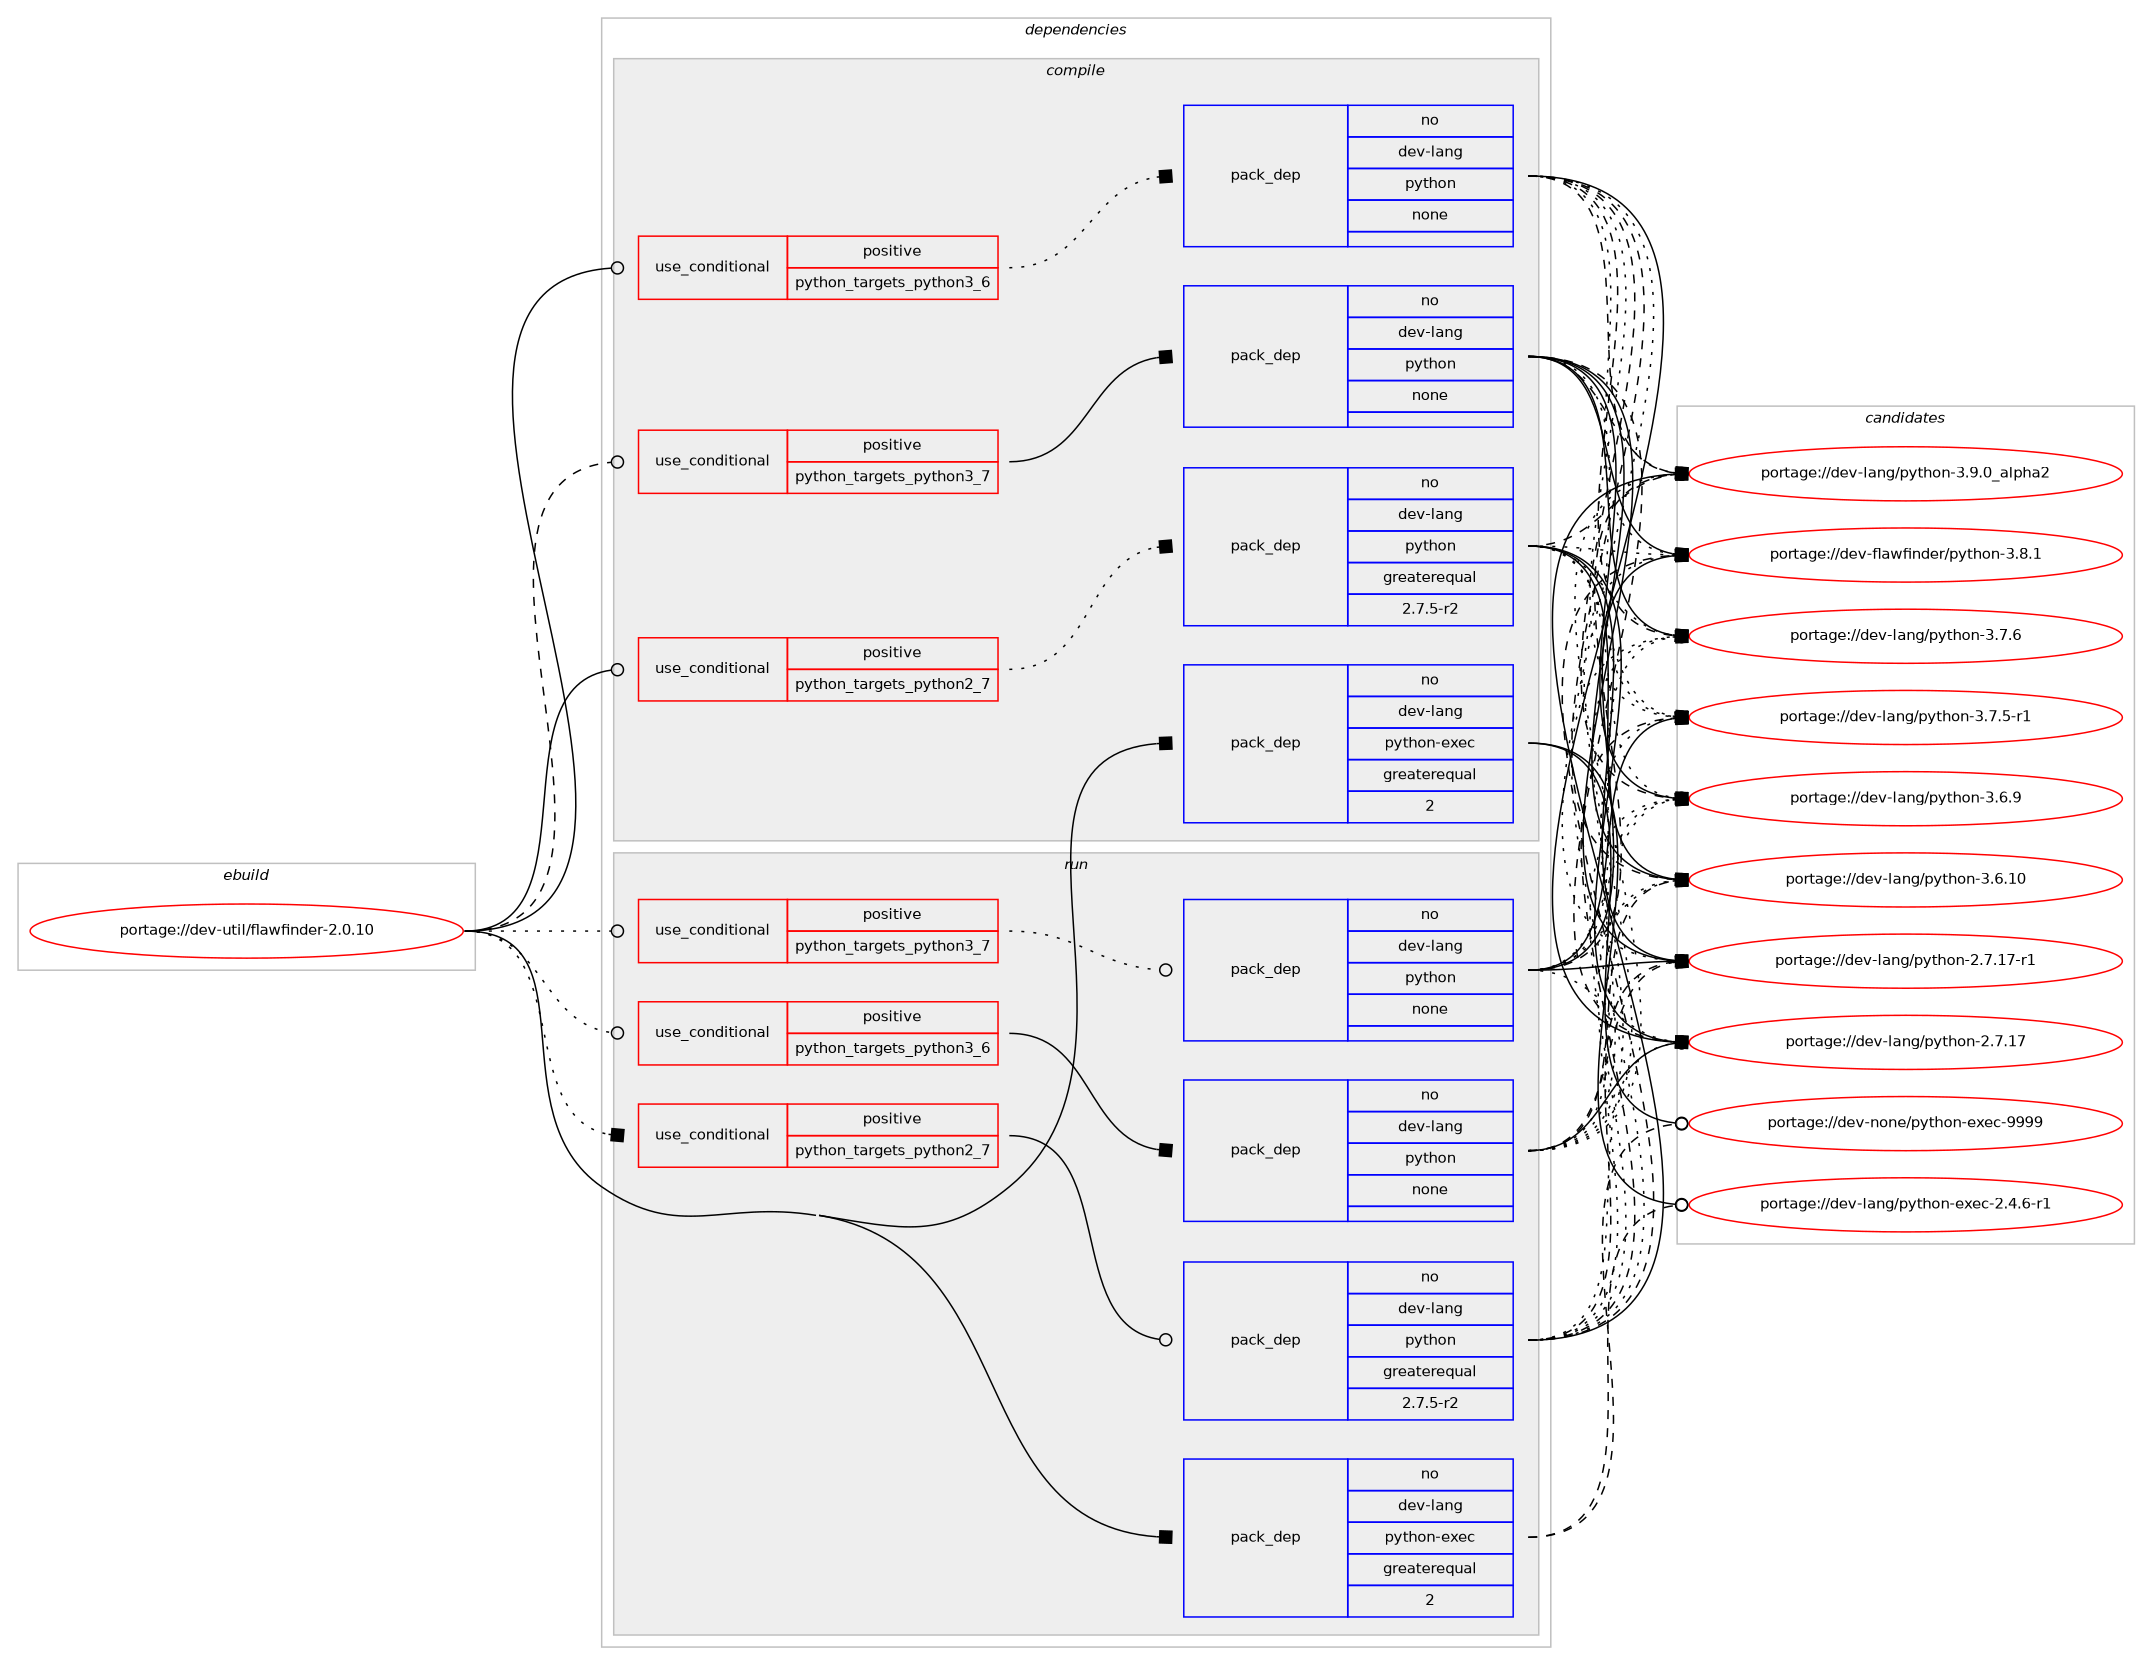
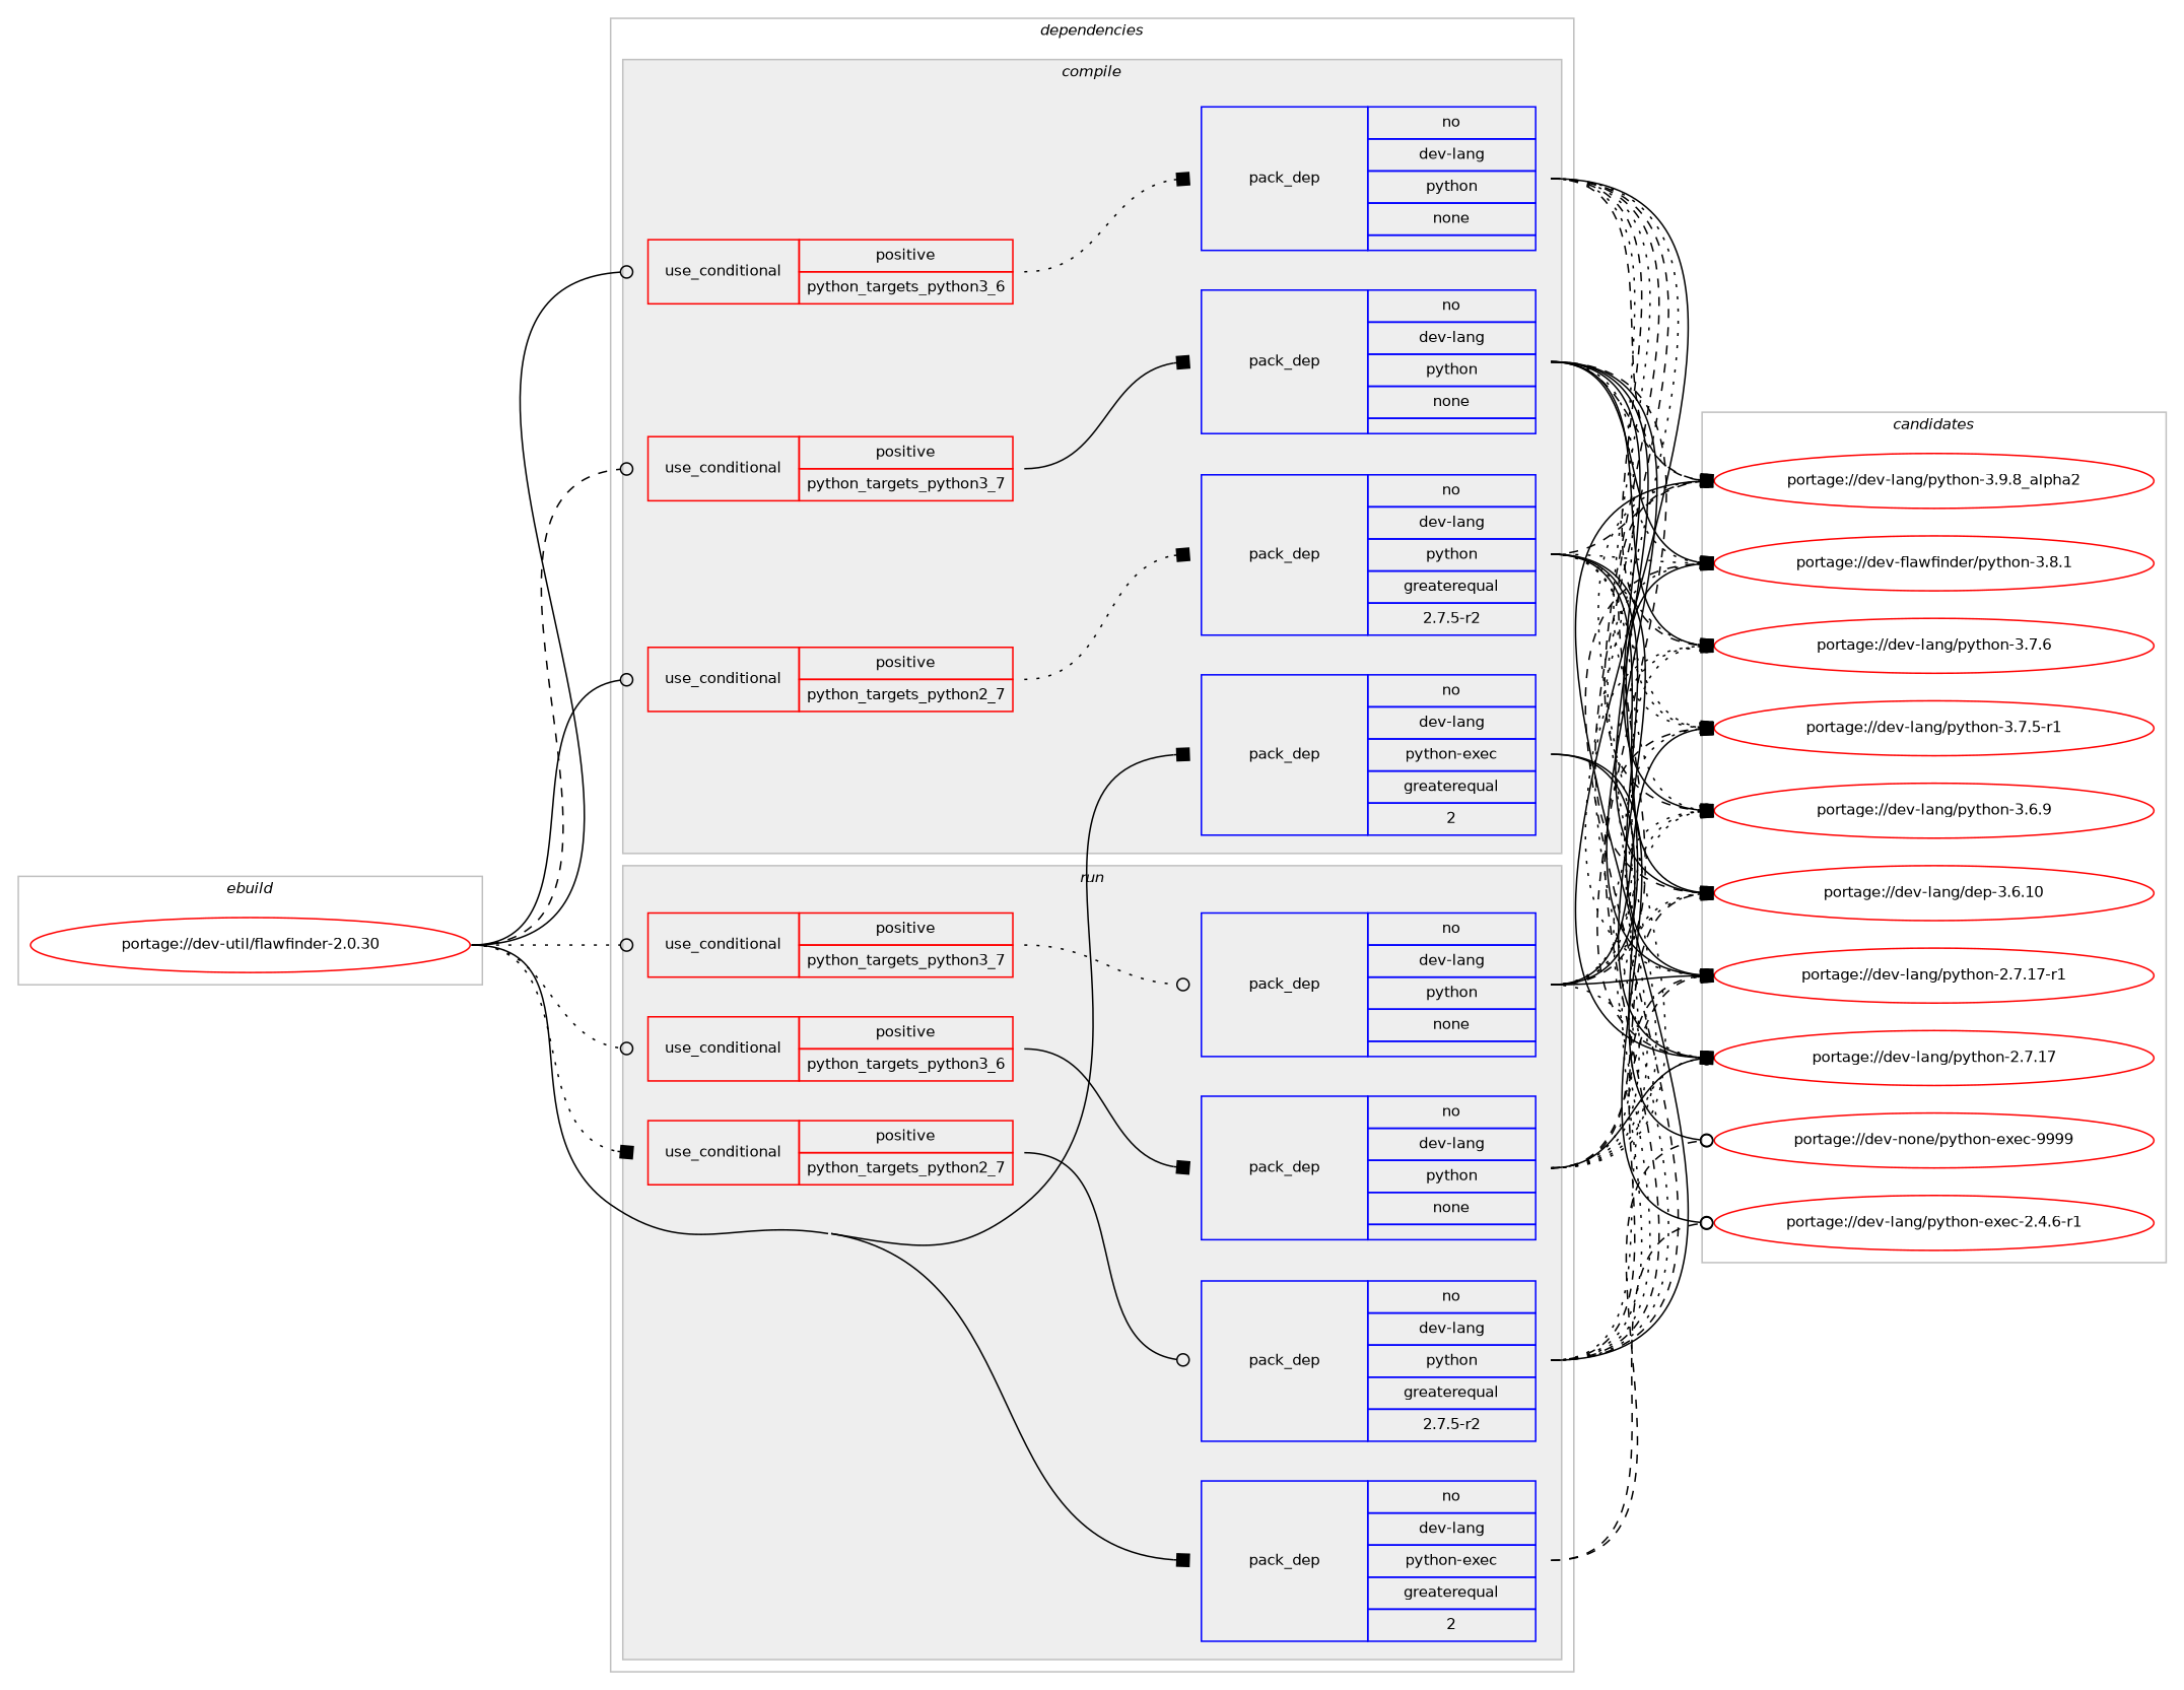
  digraph {
    compound=true
    concentrate=true
    fontname=Helvetica
    fontsize=10
    newrank=true
    rankdir=LR
    ranksep=1.5
    node [color=red fontname=Helvetica fontsize=10 shape=none]
    edge [arrowhead=odot headport=w style=dotted tailport=e weight=100]
-   n1 [label="portage://dev-util/flawfinder-2.0.10" width=4 shape=""]
+   n1 [label="portage://dev-util/flawfinder-2.0.30" width=4 shape=""]
    n2 [color=blue label=<<TABLE BORDER="0" CELLBORDER="1" CELLSPACING="0" CELLPADDING="4" WIDTH="220"><TR><TD ROWSPAN="6" CELLPADDING="30">pack_dep</TD></TR><TR><TD WIDTH="110">no</TD></TR><TR><TD>dev-lang</TD></TR><TR><TD>python</TD></TR><TR><TD>greaterequal</TD></TR><TR><TD>2.7.5-r2</TD></TR></TABLE>>]
    n3 [label=<<TABLE BORDER="0" CELLBORDER="1" CELLSPACING="0" CELLPADDING="4"><TR><TD ROWSPAN="3" CELLPADDING="10">use_conditional</TD></TR><TR><TD>positive</TD></TR><TR><TD>python_targets_python2_7</TD></TR></TABLE>>]
    n4 [color=blue label=<<TABLE BORDER="0" CELLBORDER="1" CELLSPACING="0" CELLPADDING="4" WIDTH="220"><TR><TD ROWSPAN="6" CELLPADDING="30">pack_dep</TD></TR><TR><TD WIDTH="110">no</TD></TR><TR><TD>dev-lang</TD></TR><TR><TD>python</TD></TR><TR><TD>none</TD></TR><TR><TD></TD></TR></TABLE>>]
    n5 [label=<<TABLE BORDER="0" CELLBORDER="1" CELLSPACING="0" CELLPADDING="4"><TR><TD ROWSPAN="3" CELLPADDING="10">use_conditional</TD></TR><TR><TD>positive</TD></TR><TR><TD>python_targets_python3_6</TD></TR></TABLE>>]
    n6 [color=blue label=<<TABLE BORDER="0" CELLBORDER="1" CELLSPACING="0" CELLPADDING="4" WIDTH="220"><TR><TD ROWSPAN="6" CELLPADDING="30">pack_dep</TD></TR><TR><TD WIDTH="110">no</TD></TR><TR><TD>dev-lang</TD></TR><TR><TD>python</TD></TR><TR><TD>none</TD></TR><TR><TD></TD></TR></TABLE>>]
    n7 [label=<<TABLE BORDER="0" CELLBORDER="1" CELLSPACING="0" CELLPADDING="4"><TR><TD ROWSPAN="3" CELLPADDING="10">use_conditional</TD></TR><TR><TD>positive</TD></TR><TR><TD>python_targets_python3_7</TD></TR></TABLE>>]
    n8 [color=blue label=<<TABLE BORDER="0" CELLBORDER="1" CELLSPACING="0" CELLPADDING="4" WIDTH="220"><TR><TD ROWSPAN="6" CELLPADDING="30">pack_dep</TD></TR><TR><TD WIDTH="110">no</TD></TR><TR><TD>dev-lang</TD></TR><TR><TD>python-exec</TD></TR><TR><TD>greaterequal</TD></TR><TR><TD>2</TD></TR></TABLE>>]
    n9 [color=blue label=<<TABLE BORDER="0" CELLBORDER="1" CELLSPACING="0" CELLPADDING="4" WIDTH="220"><TR><TD ROWSPAN="6" CELLPADDING="30">pack_dep</TD></TR><TR><TD WIDTH="110">no</TD></TR><TR><TD>dev-lang</TD></TR><TR><TD>python</TD></TR><TR><TD>greaterequal</TD></TR><TR><TD>2.7.5-r2</TD></TR></TABLE>>]
    n10 [label=<<TABLE BORDER="0" CELLBORDER="1" CELLSPACING="0" CELLPADDING="4"><TR><TD ROWSPAN="3" CELLPADDING="10">use_conditional</TD></TR><TR><TD>positive</TD></TR><TR><TD>python_targets_python2_7</TD></TR></TABLE>>]
    n11 [color=blue label=<<TABLE BORDER="0" CELLBORDER="1" CELLSPACING="0" CELLPADDING="4" WIDTH="220"><TR><TD ROWSPAN="6" CELLPADDING="30">pack_dep</TD></TR><TR><TD WIDTH="110">no</TD></TR><TR><TD>dev-lang</TD></TR><TR><TD>python</TD></TR><TR><TD>none</TD></TR><TR><TD></TD></TR></TABLE>>]
    n12 [label=<<TABLE BORDER="0" CELLBORDER="1" CELLSPACING="0" CELLPADDING="4"><TR><TD ROWSPAN="3" CELLPADDING="10">use_conditional</TD></TR><TR><TD>positive</TD></TR><TR><TD>python_targets_python3_7</TD></TR></TABLE>>]
    n13 [color=blue label=<<TABLE BORDER="0" CELLBORDER="1" CELLSPACING="0" CELLPADDING="4" WIDTH="220"><TR><TD ROWSPAN="6" CELLPADDING="30">pack_dep</TD></TR><TR><TD WIDTH="110">no</TD></TR><TR><TD>dev-lang</TD></TR><TR><TD>python</TD></TR><TR><TD>none</TD></TR><TR><TD></TD></TR></TABLE>>]
    n14 [label=<<TABLE BORDER="0" CELLBORDER="1" CELLSPACING="0" CELLPADDING="4"><TR><TD ROWSPAN="3" CELLPADDING="10">use_conditional</TD></TR><TR><TD>positive</TD></TR><TR><TD>python_targets_python3_6</TD></TR></TABLE>>]
    n15 [color=blue label=<<TABLE BORDER="0" CELLBORDER="1" CELLSPACING="0" CELLPADDING="4" WIDTH="220"><TR><TD ROWSPAN="6" CELLPADDING="30">pack_dep</TD></TR><TR><TD WIDTH="110">no</TD></TR><TR><TD>dev-lang</TD></TR><TR><TD>python-exec</TD></TR><TR><TD>greaterequal</TD></TR><TR><TD>2</TD></TR></TABLE>>]
-   n16 [label="portage://dev-lang/python-3.9.0_alpha2" width=4 shape=""]
+   n16 [label="portage://dev-lang/python-3.9.8_alpha2" width=4 shape=""]
    n17 [label="portage://dev-flawfinder/python-3.8.1" width=4 shape=""]
    n18 [label="portage://dev-lang/python-3.7.6" width=4 shape=""]
    n19 [label="portage://dev-lang/python-3.7.5-r1" width=4 shape=""]
    n20 [label="portage://dev-lang/python-3.6.9" width=4 shape=""]
-   n21 [label="portage://dev-lang/python-3.6.10" width=4 shape=""]
+   n21 [label="portage://dev-lang/dep-3.6.10" width=4 shape=""]
    n22 [label="portage://dev-lang/python-2.7.17-r1" width=4 shape=""]
    n23 [label="portage://dev-lang/python-2.7.17" width=4 shape=""]
    n24 [label="portage://dev-none/python-exec-9999" width=4 shape=""]
    n25 [label="portage://dev-lang/python-exec-2.4.6-r1" width=4 shape=""]
    subgraph cluster_1 {
      color=gray
      label=<<i>ebuild</i>>
      n1
    }
    subgraph cluster_2 {
      color=gray
      label=<<i>dependencies</i>>
      subgraph cluster_3 {
        color=gray
        fillcolor="#eeeeee"
        label=<<i>compile</i>>
        style=filled
        subgraph sub_4 {
          color=gray
          fillcolor="#eeeeee"
          label=<<i>compile</i>>
          style=filled
          n3
          subgraph sub_5 {
            color=gray
            fillcolor="#eeeeee"
            label=<<i>compile</i>>
            style=filled
            n2
          }
        }
        subgraph sub_6 {
          color=gray
          fillcolor="#eeeeee"
          label=<<i>compile</i>>
          style=filled
          n5
          subgraph sub_7 {
            color=gray
            fillcolor="#eeeeee"
            label=<<i>compile</i>>
            style=filled
            n4
          }
        }
        subgraph sub_8 {
          color=gray
          fillcolor="#eeeeee"
          label=<<i>compile</i>>
          style=filled
          n7
          subgraph sub_9 {
            color=gray
            fillcolor="#eeeeee"
            label=<<i>compile</i>>
            style=filled
            n6
          }
        }
        subgraph sub_10 {
          color=gray
          fillcolor="#eeeeee"
          label=<<i>compile</i>>
          style=filled
          n8
        }
      }
      subgraph cluster_11 {
        color=gray
        fillcolor="#eeeeee"
        label=<<i>compile and run</i>>
        style=filled
      }
      subgraph cluster_12 {
        color=gray
        fillcolor="#eeeeee"
        label=<<i>run</i>>
        style=filled
        subgraph sub_13 {
          color=gray
          fillcolor="#eeeeee"
          label=<<i>run</i>>
          style=filled
          n10
          subgraph sub_14 {
            color=gray
            fillcolor="#eeeeee"
            label=<<i>run</i>>
            style=filled
            n9
          }
        }
        subgraph sub_15 {
          color=gray
          fillcolor="#eeeeee"
          label=<<i>run</i>>
          style=filled
          n12
          subgraph sub_16 {
            color=gray
            fillcolor="#eeeeee"
            label=<<i>run</i>>
            style=filled
            n11
          }
        }
        subgraph sub_17 {
          color=gray
          fillcolor="#eeeeee"
          label=<<i>run</i>>
          style=filled
          n14
          subgraph sub_18 {
            color=gray
            fillcolor="#eeeeee"
            label=<<i>run</i>>
            style=filled
            n13
          }
        }
        subgraph sub_19 {
          color=gray
          fillcolor="#eeeeee"
          label=<<i>run</i>>
          style=filled
          n15
        }
      }
    }
    subgraph cluster_20 {
      color=gray
      label=<<i>candidates</i>>
      rank=same
      subgraph sub_21 {
        color=black
        label=<<i>candidates</i>>
        nodesep=1
        rank=same
        n16
        n17
        n18
        n19
        n20
        n21
        n22
        n23
      }
      subgraph sub_22 {
        color=black
        label=<<i>candidates</i>>
        nodesep=1
        rank=same
        n16
        n17
        n18
        n19
        n20
        n21
        n22
        n23
      }
      subgraph sub_23 {
        color=black
        label=<<i>candidates</i>>
        nodesep=1
        rank=same
        n16
        n17
        n18
        n19
        n20
        n21
        n22
        n23
      }
      subgraph sub_24 {
        color=black
        label=<<i>candidates</i>>
        nodesep=1
        rank=same
        n24
        n25
      }
      subgraph sub_25 {
        color=black
        label=<<i>candidates</i>>
        nodesep=1
        rank=same
        n16
        n17
        n18
        n19
        n20
        n21
        n22
        n23
      }
      subgraph sub_26 {
        color=black
        label=<<i>candidates</i>>
        nodesep=1
        rank=same
        n16
        n17
        n18
        n19
        n20
        n21
        n22
        n23
      }
      subgraph sub_27 {
        color=black
        label=<<i>candidates</i>>
        nodesep=1
        rank=same
        n24
        n25
      }
      subgraph sub_28 {
        color=black
        label=<<i>candidates</i>>
        nodesep=1
        rank=same
        n16
        n17
        n18
        n19
        n20
        n21
        n22
        n23
      }
    }
    n1 -> n3 [style=solid weight=20]
    n1 -> n5 [style=solid weight=20]
    n1 -> n7 [style=dashed weight=20]
    n1 -> n8 [arrowhead=box style=solid weight=20]
    n1 -> n10 [arrowhead=box weight=20]
    n1 -> n12 [weight=20]
    n1 -> n14 [weight=20]
    n1 -> n15 [arrowhead=box style=solid weight=20]
    n2 -> n16 [style=dashed]
    n2 -> n17
    n2 -> n18 [arrowhead=box]
    n2 -> n19 [arrowhead=box]
    n2 -> n20
    n2 -> n21 [style=solid]
    n2 -> n22 [style=solid]
    n2 -> n23 [arrowhead=box style=solid]
    n3 -> n2 [arrowhead=box weight=20]
    n4 -> n16 [style=dashed]
    n4 -> n17 [arrowhead=box]
    n4 -> n18 [style=dashed]
    n4 -> n19
    n4 -> n20 [style=dashed]
    n4 -> n21 [arrowhead=box style=dashed]
    n4 -> n22 [arrowhead=box]
    n4 -> n23 [arrowhead=box style=solid]
    n5 -> n4 [arrowhead=box weight=20]
    n6 -> n16 [arrowhead=box style=dashed]
    n6 -> n17 [arrowhead=box style=solid]
    n6 -> n18 [arrowhead=box style=solid]
    n6 -> n19
    n6 -> n20 [arrowhead=box style=solid]
    n6 -> n21 [arrowhead=box style=solid]
    n6 -> n22 [style=solid]
    n6 -> n23 [style=dashed]
    n7 -> n6 [arrowhead=box style=solid weight=20]
    n8 -> n24 [style=solid]
    n8 -> n25 [style=solid]
    n9 -> n16 [arrowhead=box style=solid]
    n9 -> n17 [arrowhead=box style=dashed]
    n9 -> n18
    n9 -> n19 [arrowhead=box style=dashed]
    n9 -> n20 [arrowhead=box]
    n9 -> n21
    n9 -> n22 [style=dashed]
    n9 -> n23
    n10 -> n9 [style=solid weight=20]
    n11 -> n16 [style=dashed]
    n11 -> n17 [style=solid]
    n11 -> n18
    n11 -> n19 [arrowhead=box style=solid]
    n11 -> n20 [arrowhead=box]
    n11 -> n21 [arrowhead=box]
    n11 -> n22 [style=solid]
    n11 -> n23
    n12 -> n11 [weight=20]
    n13 -> n16
    n13 -> n17 [arrowhead=box]
    n13 -> n18 [arrowhead=box]
    n13 -> n19 [arrowhead=box]
    n13 -> n20
    n13 -> n21 [style=dashed]
    n13 -> n22 [arrowhead=box style=dashed]
    n13 -> n23 [style=solid]
    n14 -> n13 [arrowhead=box style=solid weight=20]
    n15 -> n24 [style=dashed]
    n15 -> n25 [style=dashed]
  }
